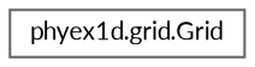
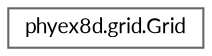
  digraph {
    rankdir=TB
    fontname=Lato
-   n1 [color=grey40 fillcolor=white fontname=Lato fontsize=10 height=0.2 label="phyex1d.grid.Grid" shape=box style=filled width=0.4]
+   n1 [color=grey40 fillcolor=white fontname=Lato fontsize=10 height=0.2 label="phyex8d.grid.Grid" shape=box style=filled width=0.4]
  }
